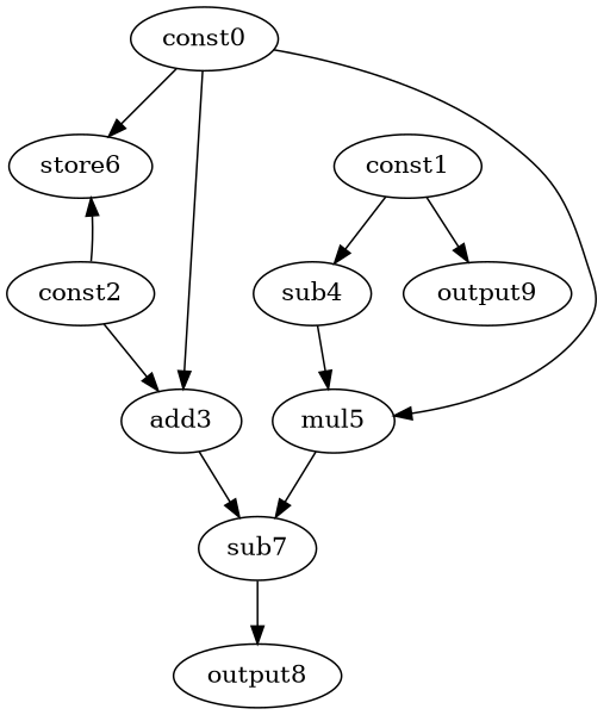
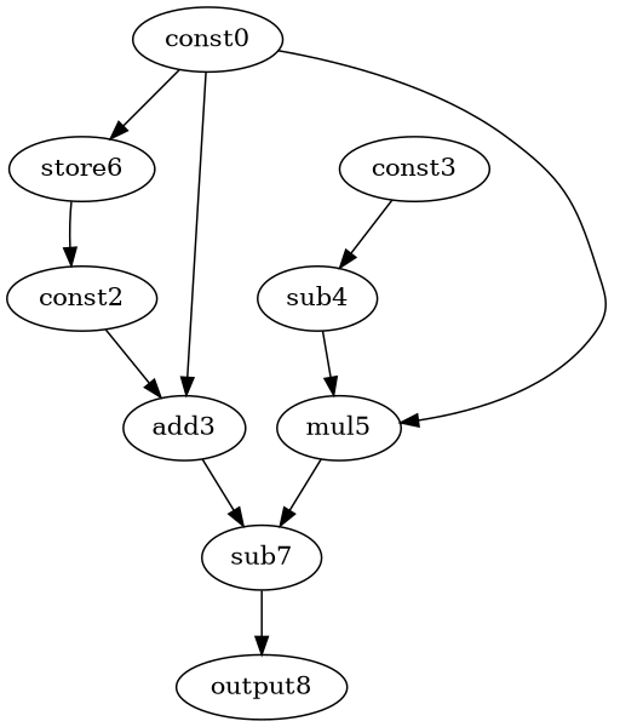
  digraph {
    node [opcode=const]
    edge [operand=0]
    add3 [opcode=add]
    const0
    mul5 [opcode=mul]
    store6 [opcode=store]
    sub7 [opcode=sub]
    n6 [label=sub4 opcode=load]
-   const1
-   output9 [opcode=output]
+   const1 [label=const3]
    const2
    output8 [opcode=output]
    add3 -> sub7
    const0 -> add3
    const0 -> mul5
    const0 -> store6
    mul5 -> sub7 [operand=1]
    sub7 -> output8
    n6 -> mul5 [operand=1]
    const1 -> n6
-   const1 -> output9
    const2 -> add3 [operand=1]
-   const2 -> store6 [operand=1]
+   store6 -> const2 [operand=1]
  }
